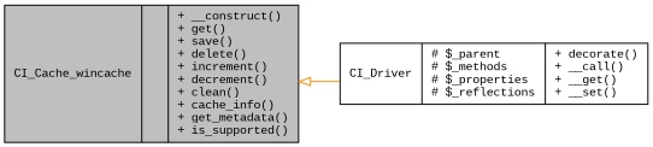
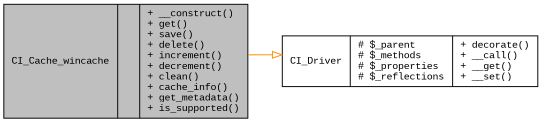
  digraph {
    rankdir=LR
    fontname="Liberation Mono"
    node [color=black fontname="Liberation Mono" fontsize=10 shape=record style=filled]
    n1 [fillcolor=grey75 fontcolor=black height=0.2 label="{CI_Cache_wincache\n||+ __construct()\l+ get()\l+ save()\l+ delete()\l+ increment()\l+ decrement()\l+ clean()\l+ cache_info()\l+ get_metadata()\l+ is_supported()\l}" width=0.4]
    n2 [fillcolor=white height=0.2 label="{CI_Driver\n|# $_parent\l# $_methods\l# $_properties\l# $_reflections\l|+ decorate()\l+ __call()\l+ __get()\l+ __set()\l}" width=0.4]
-   n1 -> n2 [arrowtail=onormal color=darkorange dir=back fontname="Liberation Mono" fontsize=10 labelfontname=Helvetica labelfontsize=10 style=solid]
+   n2 -> n1 [arrowtail=onormal color=darkorange dir=back fontname="Liberation Mono" fontsize=10 labelfontname=Helvetica labelfontsize=10 style=solid]
  }
